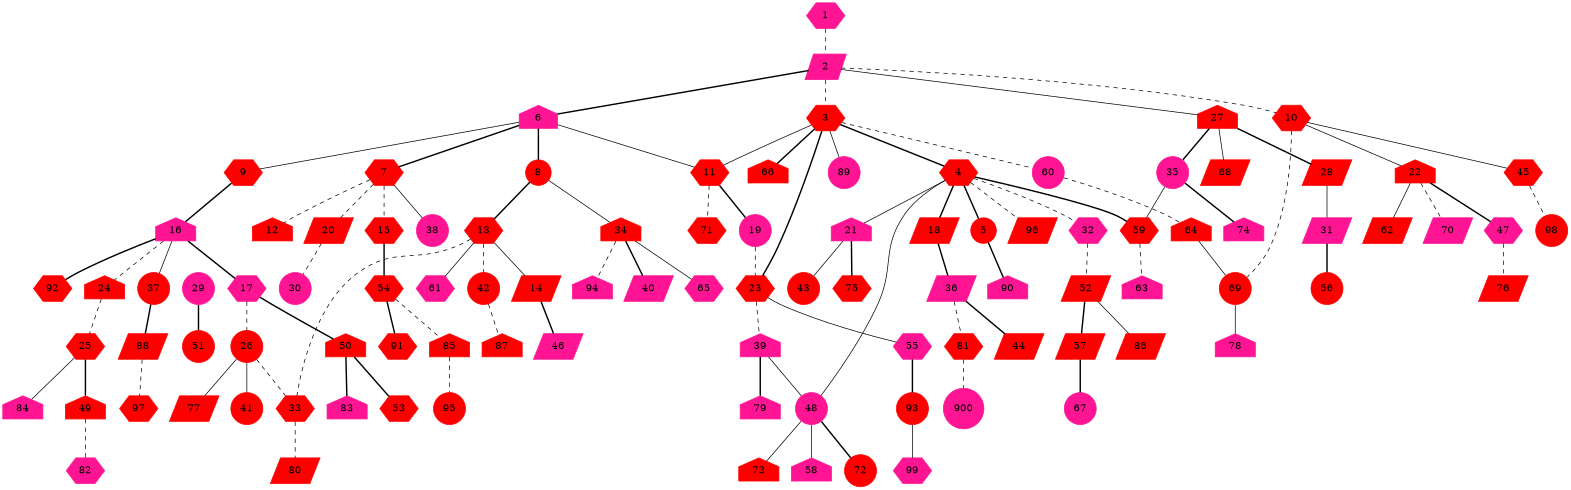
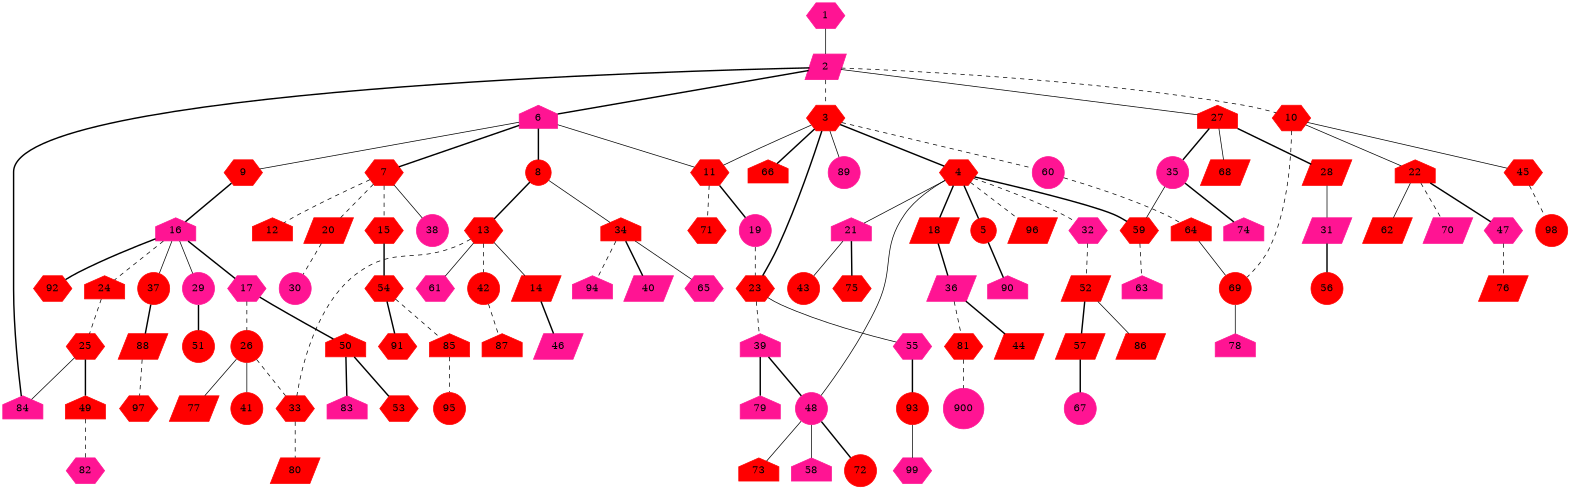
  graph {
    node [color=red shape=hexagon style=filled]
    edge [style=bold]
    1 [color=deeppink]
    2 [color=deeppink shape=parallelogram]
    3
    6 [color=deeppink shape=house]
    10
    27 [shape=house]
    84 [color=deeppink shape=house]
    4
    11
    23
    60 [color=deeppink shape=circle]
    66 [shape=house]
    89 [color=deeppink shape=circle]
    7
    8 [shape=circle]
    9
    22 [shape=house]
    45
    69 [shape=circle]
    28 [shape=parallelogram]
    35 [color=deeppink shape=circle]
    68 [shape=parallelogram]
    5 [shape=circle]
    18 [shape=parallelogram]
    21 [color=deeppink shape=house]
    32 [color=deeppink]
    48 [color=deeppink shape=circle]
    59
    96 [shape=parallelogram]
    19 [color=deeppink shape=circle]
    71
    39 [color=deeppink shape=house]
    55 [color=deeppink]
    64 [shape=house]
    90 [color=deeppink shape=house]
    36 [color=deeppink shape=parallelogram]
    43 [shape=circle]
    75
    52 [shape=parallelogram]
    58 [color=deeppink shape=house]
    72 [shape=circle]
    73 [shape=house]
    63 [color=deeppink shape=house]
    12 [shape=house]
    15
    20 [shape=parallelogram]
    38 [color=deeppink shape=circle]
    13
    34 [shape=house]
    16 [color=deeppink shape=house]
    54
    30 [color=deeppink shape=circle]
    14 [shape=parallelogram]
    33
    42 [shape=circle]
    61 [color=deeppink]
    40 [color=deeppink shape=parallelogram]
    65 [color=deeppink]
    94 [color=deeppink shape=house]
    17 [color=deeppink]
    24 [shape=house]
    29 [color=deeppink shape=circle]
    37 [shape=circle]
    92
    47 [color=deeppink]
    62 [shape=parallelogram]
    70 [color=deeppink shape=parallelogram]
    98 [shape=circle]
    78 [color=deeppink shape=house]
    46 [color=deeppink shape=parallelogram]
    80 [shape=parallelogram]
    87 [shape=house]
    85 [shape=house]
    91
    26 [shape=circle]
    50 [shape=house]
    25
    51 [shape=circle]
    88 [shape=parallelogram]
    41 [shape=circle]
    77 [shape=parallelogram]
    53
    83 [color=deeppink shape=house]
    44 [shape=parallelogram]
    81
    76 [shape=parallelogram]
    79 [color=deeppink shape=house]
    93 [shape=circle]
    49 [shape=house]
    82 [color=deeppink]
    31 [color=deeppink shape=parallelogram]
    74 [color=deeppink shape=house]
    56 [shape=circle]
    57 [shape=parallelogram]
    86 [shape=parallelogram]
    n96 [color=deeppink label=900 shape=circle]
    97
    67 [color=deeppink shape=circle]
    95 [shape=circle]
    99 [color=deeppink]
-   1 -- 2 [style=dashed]
+   1 -- 2 [style=solid]
    2 -- 3 [style=dashed]
    2 -- 6
    2 -- 10 [style=dashed]
    2 -- 27 [style=solid]
+   2 -- 84
    3 -- 4
    3 -- 11 [style=solid]
    3 -- 23
    3 -- 60 [style=dashed]
    3 -- 66
    3 -- 89 [style=solid]
    6 -- 11 [style=solid]
    6 -- 7
    6 -- 8
    6 -- 9 [style=solid]
    10 -- 22 [style=solid]
    10 -- 45 [style=solid]
    10 -- 69 [style=dashed]
    27 -- 28
    27 -- 35
    27 -- 68 [style=solid]
    4 -- 5
    4 -- 18
    4 -- 21 [style=solid]
    4 -- 32 [style=dashed]
    4 -- 48 [style=solid]
    4 -- 59
    4 -- 96 [style=dashed]
    11 -- 19
    11 -- 71 [style=dashed]
    23 -- 39 [style=dashed]
    23 -- 55 [style=solid]
    60 -- 64 [style=dashed]
    7 -- 12 [style=dashed]
    7 -- 15 [style=dashed]
    7 -- 20 [style=dashed]
    7 -- 38 [style=solid]
    8 -- 13
    8 -- 34 [style=solid]
    9 -- 16
    22 -- 47
    22 -- 62 [style=solid]
    22 -- 70 [style=dashed]
    45 -- 98 [style=dashed]
    69 -- 78 [style=solid]
    28 -- 31 [style=solid]
    35 -- 59 [style=solid]
    35 -- 74
    5 -- 90
    18 -- 36
    21 -- 43 [style=solid]
    21 -- 75
    32 -- 52 [style=dashed]
    48 -- 58 [style=solid]
    48 -- 72
    48 -- 73 [style=solid]
    59 -- 63 [style=dashed]
    19 -- 23 [style=dashed]
-   39 -- 48 [style=solid]
+   39 -- 48
    39 -- 79
    55 -- 93
    64 -- 69 [style=solid]
    36 -- 44
    36 -- 81 [style=dashed]
    52 -- 57
    52 -- 86 [style=solid]
    15 -- 54
    20 -- 30 [style=dashed]
    13 -- 14 [style=solid]
    13 -- 33 [style=dashed]
    13 -- 42 [style=dashed]
    13 -- 61 [style=solid]
    34 -- 40
    34 -- 65 [style=solid]
    34 -- 94 [style=dashed]
    16 -- 17
    16 -- 24 [style=dashed]
+   16 -- 29 [style=solid]
    16 -- 37 [style=solid]
    16 -- 92
    54 -- 85 [style=dashed]
    54 -- 91
    14 -- 46
    33 -- 80 [style=dashed]
    42 -- 87 [style=dashed]
    17 -- 26 [style=dashed]
    17 -- 50
    24 -- 25 [style=dashed]
    29 -- 51
    37 -- 88
    47 -- 76 [style=dashed]
    85 -- 95 [style=dashed]
    26 -- 33 [style=dashed]
    26 -- 41 [style=solid]
    26 -- 77 [style=solid]
    50 -- 53
    50 -- 83
    25 -- 84 [style=solid]
    25 -- 49
    88 -- 97 [style=dashed]
    81 -- n96 [style=dashed]
    93 -- 99 [style=solid]
    49 -- 82 [style=dashed]
    31 -- 56
    57 -- 67
  }
